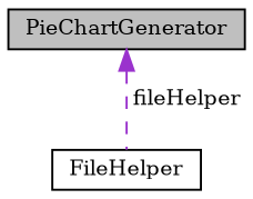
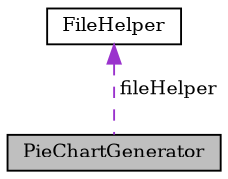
  digraph {
    fontname="DejaVu Serif"
    node [color=black fontname="DejaVu Serif" fontsize=10 shape=record style=filled]
    n1 [fillcolor=grey75 fontcolor=black height=0.2 label=PieChartGenerator width=0.4]
    n2 [fillcolor=white height=0.2 label=FileHelper width=0.4]
-   n1 -> n2 [color=darkorchid3 dir=back fontname="DejaVu Serif" fontsize=10 label=" fileHelper" labelfontname=Helvetica labelfontsize=10 style=dashed]
+   n2 -> n1 [color=darkorchid3 dir=back fontname="DejaVu Serif" fontsize=10 label=" fileHelper" labelfontname=Helvetica labelfontsize=10 style=dashed]
  }
